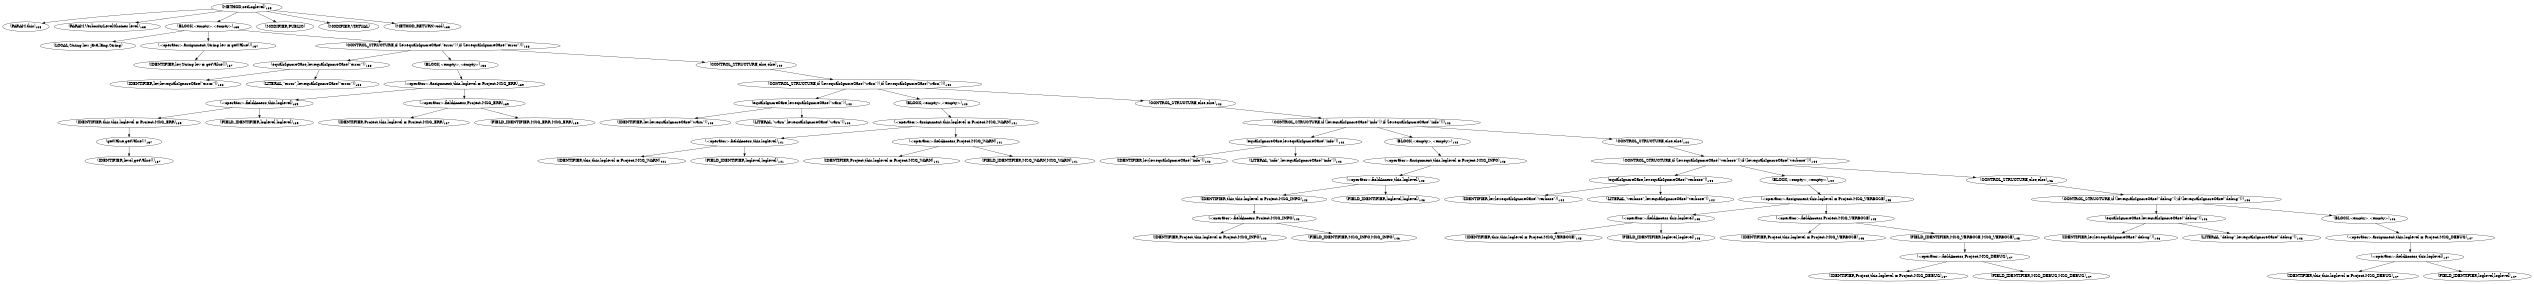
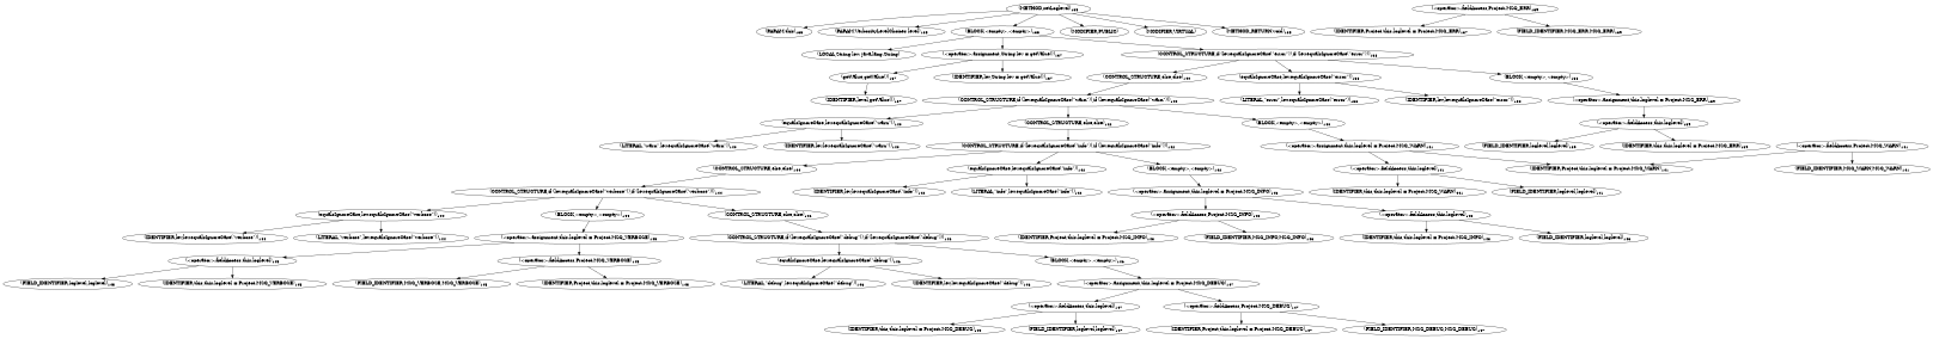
  digraph {
    n1 [label=<(METHOD,setLoglevel)<SUB>135</SUB>>]
    n2 [label=<(PARAM,this)<SUB>135</SUB>>]
    n3 [label=<(PARAM,VerbosityLevelChoices level)<SUB>135</SUB>>]
    n4 [label=<(BLOCK,&lt;empty&gt;,&lt;empty&gt;)<SUB>135</SUB>>]
    n5 [label=<(MODIFIER,PUBLIC)>]
    n6 [label=<(MODIFIER,VIRTUAL)>]
    n7 [label=<(METHOD_RETURN,void)<SUB>135</SUB>>]
    n8 [label=<(LOCAL,String lev: java.lang.String)>]
    n9 [label=<(&lt;operator&gt;.assignment,String lev = getValue())<SUB>137</SUB>>]
    n10 [label=<(CONTROL_STRUCTURE,if (lev.equalsIgnoreCase(&quot;error&quot;)),if (lev.equalsIgnoreCase(&quot;error&quot;)))<SUB>138</SUB>>]
    n11 [label=<(IDENTIFIER,lev,String lev = getValue())<SUB>137</SUB>>]
    n12 [label=<(getValue,getValue())<SUB>137</SUB>>]
    n13 [label=<(equalsIgnoreCase,lev.equalsIgnoreCase(&quot;error&quot;))<SUB>138</SUB>>]
    n14 [label=<(BLOCK,&lt;empty&gt;,&lt;empty&gt;)<SUB>138</SUB>>]
    n15 [label=<(CONTROL_STRUCTURE,else,else)<SUB>140</SUB>>]
    n16 [label=<(IDENTIFIER,level,getValue())<SUB>137</SUB>>]
    n17 [label=<(IDENTIFIER,lev,lev.equalsIgnoreCase(&quot;error&quot;))<SUB>138</SUB>>]
    n18 [label=<(LITERAL,&quot;error&quot;,lev.equalsIgnoreCase(&quot;error&quot;))<SUB>138</SUB>>]
    n19 [label=<(&lt;operator&gt;.assignment,this.loglevel = Project.MSG_ERR)<SUB>139</SUB>>]
    n20 [label=<(CONTROL_STRUCTURE,if (lev.equalsIgnoreCase(&quot;warn&quot;)),if (lev.equalsIgnoreCase(&quot;warn&quot;)))<SUB>140</SUB>>]
    n21 [label=<(&lt;operator&gt;.fieldAccess,this.loglevel)<SUB>139</SUB>>]
    n22 [label=<(&lt;operator&gt;.fieldAccess,Project.MSG_ERR)<SUB>139</SUB>>]
    n23 [label=<(IDENTIFIER,this,this.loglevel = Project.MSG_ERR)<SUB>139</SUB>>]
    n24 [label=<(FIELD_IDENTIFIER,loglevel,loglevel)<SUB>139</SUB>>]
    n25 [label=<(IDENTIFIER,Project,this.loglevel = Project.MSG_ERR)<SUB>137</SUB>>]
    n26 [label=<(FIELD_IDENTIFIER,MSG_ERR,MSG_ERR)<SUB>139</SUB>>]
    n27 [label=<(equalsIgnoreCase,lev.equalsIgnoreCase(&quot;warn&quot;))<SUB>140</SUB>>]
    n28 [label=<(BLOCK,&lt;empty&gt;,&lt;empty&gt;)<SUB>140</SUB>>]
    n29 [label=<(CONTROL_STRUCTURE,else,else)<SUB>142</SUB>>]
    n30 [label=<(IDENTIFIER,lev,lev.equalsIgnoreCase(&quot;warn&quot;))<SUB>140</SUB>>]
    n31 [label=<(LITERAL,&quot;warn&quot;,lev.equalsIgnoreCase(&quot;warn&quot;))<SUB>140</SUB>>]
    n32 [label=<(&lt;operator&gt;.assignment,this.loglevel = Project.MSG_WARN)<SUB>141</SUB>>]
    n33 [label=<(CONTROL_STRUCTURE,if (lev.equalsIgnoreCase(&quot;info&quot;)),if (lev.equalsIgnoreCase(&quot;info&quot;)))<SUB>142</SUB>>]
    n34 [label=<(&lt;operator&gt;.fieldAccess,this.loglevel)<SUB>141</SUB>>]
    n35 [label=<(&lt;operator&gt;.fieldAccess,Project.MSG_WARN)<SUB>141</SUB>>]
    n36 [label=<(IDENTIFIER,this,this.loglevel = Project.MSG_WARN)<SUB>441</SUB>>]
    n37 [label=<(FIELD_IDENTIFIER,loglevel,loglevel)<SUB>141</SUB>>]
    n38 [label=<(IDENTIFIER,Project,this.loglevel = Project.MSG_WARN)<SUB>141</SUB>>]
    n39 [label=<(FIELD_IDENTIFIER,MSG_WARN,MSG_WARN)<SUB>141</SUB>>]
    n40 [label=<(equalsIgnoreCase,lev.equalsIgnoreCase(&quot;info&quot;))<SUB>142</SUB>>]
    n41 [label=<(BLOCK,&lt;empty&gt;,&lt;empty&gt;)<SUB>142</SUB>>]
    n42 [label=<(CONTROL_STRUCTURE,else,else)<SUB>144</SUB>>]
    n43 [label=<(IDENTIFIER,lev,lev.equalsIgnoreCase(&quot;info&quot;))<SUB>142</SUB>>]
    n44 [label=<(LITERAL,&quot;info&quot;,lev.equalsIgnoreCase(&quot;info&quot;))<SUB>142</SUB>>]
    n45 [label=<(&lt;operator&gt;.assignment,this.loglevel = Project.MSG_INFO)<SUB>143</SUB>>]
    n46 [label=<(CONTROL_STRUCTURE,if (lev.equalsIgnoreCase(&quot;verbose&quot;)),if (lev.equalsIgnoreCase(&quot;verbose&quot;)))<SUB>144</SUB>>]
    n47 [label=<(&lt;operator&gt;.fieldAccess,this.loglevel)<SUB>143</SUB>>]
    n48 [label=<(&lt;operator&gt;.fieldAccess,Project.MSG_INFO)<SUB>143</SUB>>]
    n49 [label=<(IDENTIFIER,this,this.loglevel = Project.MSG_INFO)<SUB>143</SUB>>]
    n50 [label=<(FIELD_IDENTIFIER,loglevel,loglevel)<SUB>143</SUB>>]
    n51 [label=<(IDENTIFIER,Project,this.loglevel = Project.MSG_INFO)<SUB>143</SUB>>]
    n52 [label=<(FIELD_IDENTIFIER,MSG_INFO,MSG_INFO)<SUB>143</SUB>>]
    n53 [label=<(equalsIgnoreCase,lev.equalsIgnoreCase(&quot;verbose&quot;))<SUB>144</SUB>>]
    n54 [label=<(BLOCK,&lt;empty&gt;,&lt;empty&gt;)<SUB>144</SUB>>]
    n55 [label=<(CONTROL_STRUCTURE,else,else)<SUB>146</SUB>>]
    n56 [label=<(IDENTIFIER,lev,lev.equalsIgnoreCase(&quot;verbose&quot;))<SUB>144</SUB>>]
    n57 [label=<(LITERAL,&quot;verbose&quot;,lev.equalsIgnoreCase(&quot;verbose&quot;))<SUB>144</SUB>>]
    n58 [label=<(&lt;operator&gt;.assignment,this.loglevel = Project.MSG_VERBOSE)<SUB>145</SUB>>]
    n59 [label=<(CONTROL_STRUCTURE,if (lev.equalsIgnoreCase(&quot;debug&quot;)),if (lev.equalsIgnoreCase(&quot;debug&quot;)))<SUB>146</SUB>>]
    n60 [label=<(&lt;operator&gt;.fieldAccess,this.loglevel)<SUB>145</SUB>>]
    n61 [label=<(&lt;operator&gt;.fieldAccess,Project.MSG_VERBOSE)<SUB>145</SUB>>]
    n62 [label=<(IDENTIFIER,this,this.loglevel = Project.MSG_VERBOSE)<SUB>145</SUB>>]
    n63 [label=<(FIELD_IDENTIFIER,loglevel,loglevel)<SUB>145</SUB>>]
    n64 [label=<(IDENTIFIER,Project,this.loglevel = Project.MSG_VERBOSE)<SUB>145</SUB>>]
    n65 [label=<(FIELD_IDENTIFIER,MSG_VERBOSE,MSG_VERBOSE)<SUB>145</SUB>>]
    n66 [label=<(equalsIgnoreCase,lev.equalsIgnoreCase(&quot;debug&quot;))<SUB>146</SUB>>]
    n67 [label=<(BLOCK,&lt;empty&gt;,&lt;empty&gt;)<SUB>146</SUB>>]
    n68 [label=<(IDENTIFIER,lev,lev.equalsIgnoreCase(&quot;debug&quot;))<SUB>146</SUB>>]
    n69 [label=<(LITERAL,&quot;debug&quot;,lev.equalsIgnoreCase(&quot;debug&quot;))<SUB>146</SUB>>]
    n70 [label=<(&lt;operator&gt;.assignment,this.loglevel = Project.MSG_DEBUG)<SUB>147</SUB>>]
    n71 [label=<(&lt;operator&gt;.fieldAccess,this.loglevel)<SUB>147</SUB>>]
    n72 [label=<(&lt;operator&gt;.fieldAccess,Project.MSG_DEBUG)<SUB>147</SUB>>]
-   n73 [label=<(IDENTIFIER,this,this.loglevel = Project.MSG_DEBUG)<SUB>147</SUB>>]
+   n73 [label=<(IDENTIFIER,this,this.loglevel = Project.MSG_DEBUG)<SUB>149</SUB>>]
    n74 [label=<(FIELD_IDENTIFIER,loglevel,loglevel)<SUB>147</SUB>>]
    n75 [label=<(IDENTIFIER,Project,this.loglevel = Project.MSG_DEBUG)<SUB>147</SUB>>]
    n76 [label=<(FIELD_IDENTIFIER,MSG_DEBUG,MSG_DEBUG)<SUB>147</SUB>>]
    n1 -> n2
    n1 -> n3
    n1 -> n4
    n1 -> n5
    n1 -> n6
    n1 -> n7
    n4 -> n8
    n4 -> n9
    n4 -> n10
    n9 -> n11
-   n23 -> n12
+   n9 -> n12
    n10 -> n13
    n10 -> n14
    n10 -> n15
    n12 -> n16
    n13 -> n17
    n13 -> n18
    n14 -> n19
    n15 -> n20
    n19 -> n21
-   n19 -> n22
    n20 -> n27
    n20 -> n28
    n20 -> n29
    n21 -> n23
    n21 -> n24
    n22 -> n25
    n22 -> n26
    n27 -> n30
    n27 -> n31
    n28 -> n32
    n29 -> n33
    n32 -> n34
-   n32 -> n35
+   n32 -> n38
    n33 -> n40
    n33 -> n41
    n33 -> n42
    n34 -> n36
    n34 -> n37
    n35 -> n38
    n35 -> n39
    n40 -> n43
    n40 -> n44
    n41 -> n45
    n42 -> n46
    n45 -> n47
-   n49 -> n48
+   n45 -> n48
    n46 -> n53
    n46 -> n54
    n46 -> n55
    n47 -> n49
    n47 -> n50
    n48 -> n51
    n48 -> n52
    n53 -> n56
    n53 -> n57
    n54 -> n58
    n55 -> n59
    n58 -> n60
    n58 -> n61
    n59 -> n66
    n59 -> n67
    n60 -> n62
    n60 -> n63
    n61 -> n64
    n61 -> n65
    n66 -> n68
    n66 -> n69
    n67 -> n70
    n70 -> n71
-   n65 -> n72
+   n70 -> n72
    n71 -> n73
    n71 -> n74
    n72 -> n75
    n72 -> n76
  }
